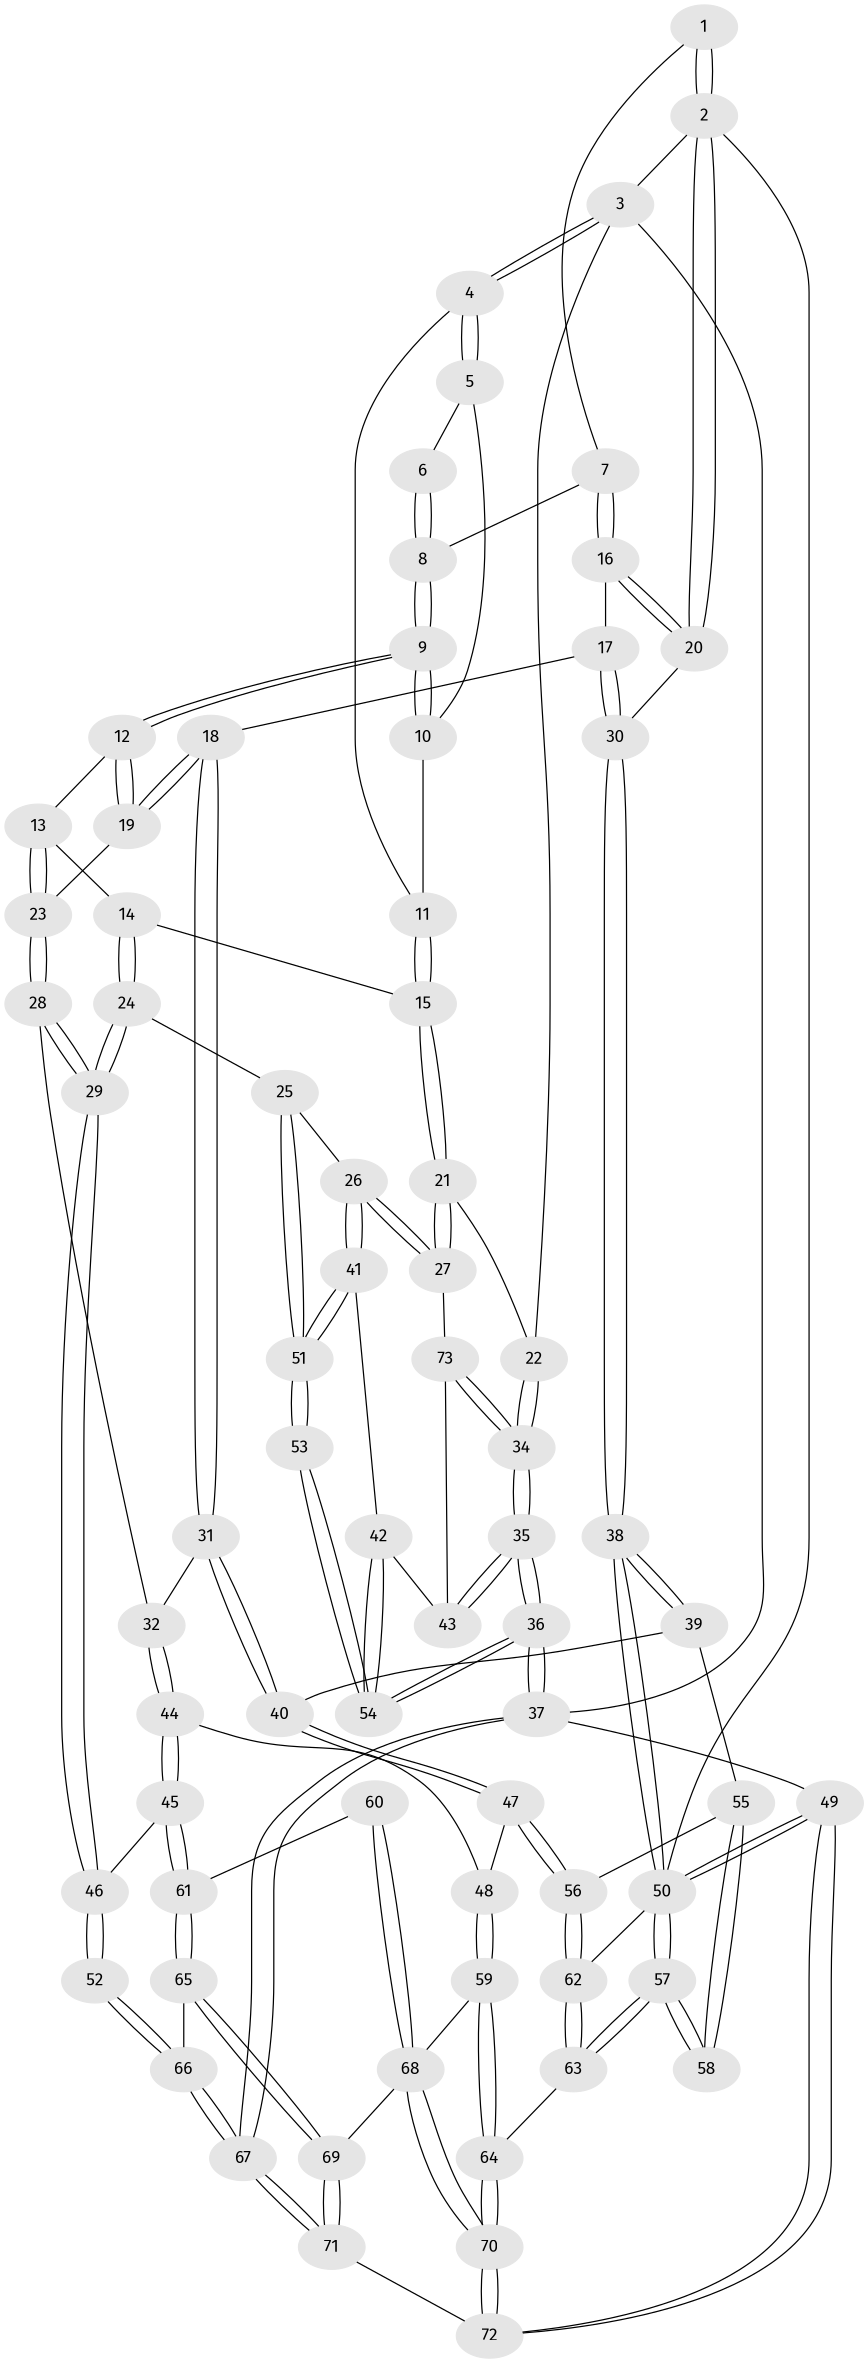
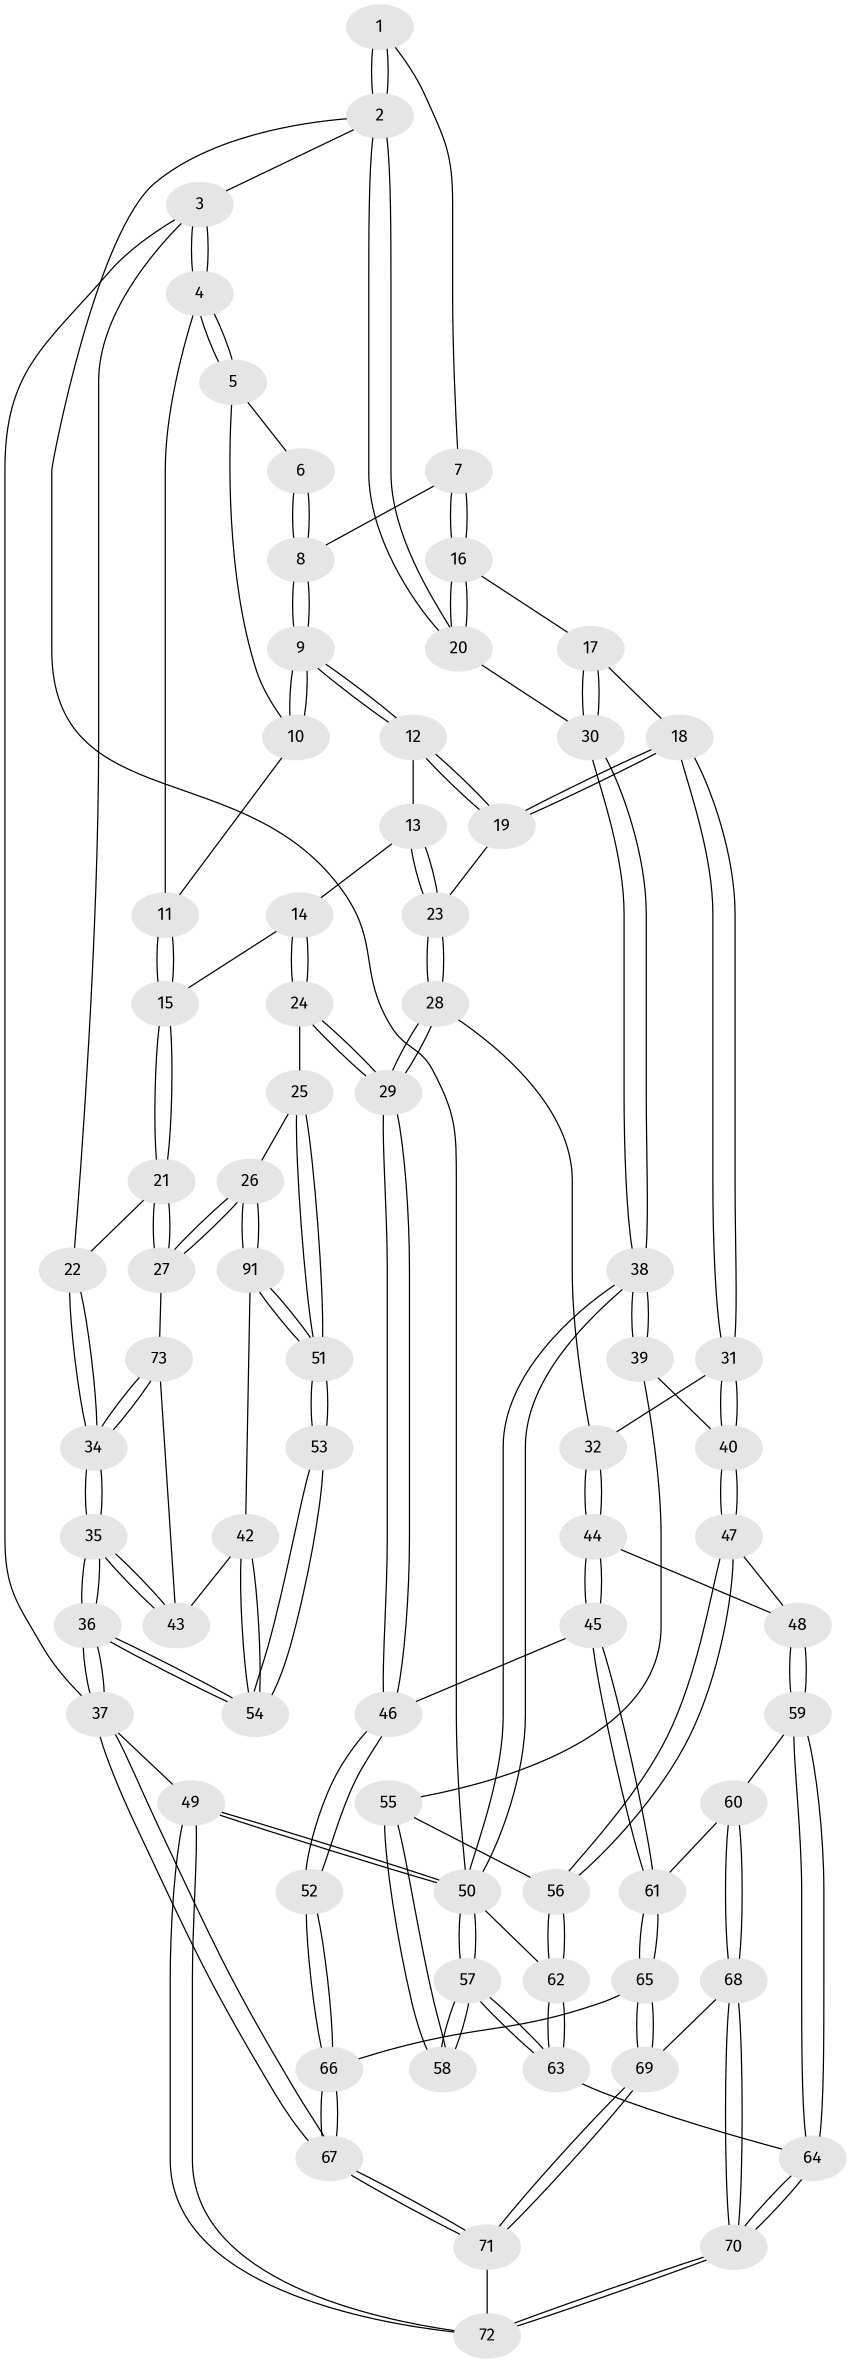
  graph {
    fontname="Fira Sans"
    node [color=gray90 fontname="Fira Sans" style=filled]
    edge [fontname="Fira Sans"]
    1
    2
    7
    3
    20
    50
    8
    16
    4
    22
    37
    30
    49
    72
    5
    11
    34
    67
    6
    10
    15
    9
    17
    12
    13
    19
    21
    14
    23
    24
    28
    25
    29
    27
    18
    31
    38
    32
    40
    n40 [label=73]
    35
    26
    51
    46
-   41
+   41 [label=91]
    53
    42
    43
    44
    52
    39
    47
    45
    48
    36
    54
    71
    55
    57
    62
    56
    58
    61
    59
    65
    66
    60
    64
    63
    68
    70
    69
    1 -- 2
    1 -- 2
    1 -- 7
    2 -- 3
    2 -- 20
    2 -- 20
    2 -- 50
    7 -- 8
    7 -- 16
    7 -- 16
    3 -- 4
    3 -- 4
    3 -- 22
    3 -- 37
    20 -- 30
    50 -- 57
    50 -- 57
    50 -- 62
    8 -- 9
    8 -- 9
    16 -- 20
    16 -- 20
    16 -- 17
    4 -- 5
    4 -- 5
    4 -- 11
    22 -- 34
    22 -- 34
    37 -- 49
    37 -- 67
    37 -- 67
    30 -- 38
    30 -- 38
    49 -- 50
    49 -- 50
    49 -- 72
    49 -- 72
    5 -- 6
    5 -- 10
    11 -- 15
    11 -- 15
    34 -- 35
    34 -- 35
    67 -- 71
    67 -- 71
    6 -- 8
    6 -- 8
    10 -- 11
    15 -- 21
    15 -- 21
    9 -- 10
    9 -- 10
    9 -- 12
    9 -- 12
    17 -- 30
    17 -- 30
    17 -- 18
    12 -- 13
    12 -- 19
    12 -- 19
    13 -- 14
    13 -- 23
    13 -- 23
    19 -- 23
    21 -- 22
    21 -- 27
    21 -- 27
    14 -- 15
    14 -- 24
    14 -- 24
    23 -- 28
    23 -- 28
    24 -- 25
    24 -- 29
    24 -- 29
    28 -- 29
    28 -- 29
    28 -- 32
    25 -- 26
    25 -- 51
    25 -- 51
    29 -- 46
    29 -- 46
    27 -- n40
    18 -- 19
    18 -- 19
    18 -- 31
    18 -- 31
    31 -- 32
    31 -- 40
    31 -- 40
    38 -- 50
    38 -- 50
    38 -- 39
    38 -- 39
    32 -- 44
    32 -- 44
    40 -- 47
    40 -- 47
    n40 -- 34
    n40 -- 34
    n40 -- 43
    35 -- 43
    35 -- 43
    35 -- 36
    35 -- 36
    26 -- 27
    26 -- 27
    26 -- 41
    26 -- 41
    51 -- 53
    51 -- 53
    46 -- 52
    46 -- 52
    41 -- 51
    41 -- 51
    41 -- 42
    53 -- 54
    53 -- 54
    42 -- 43
    42 -- 54
    42 -- 54
    44 -- 45
    44 -- 45
    44 -- 48
    52 -- 66
    52 -- 66
    39 -- 40
    39 -- 55
    47 -- 48
    47 -- 56
    47 -- 56
    45 -- 46
    45 -- 61
    45 -- 61
    48 -- 59
    48 -- 59
    36 -- 37
    36 -- 37
    36 -- 54
    36 -- 54
    71 -- 72
    55 -- 56
    55 -- 58
    55 -- 58
    57 -- 58
    57 -- 58
    57 -- 63
    57 -- 63
    62 -- 63
    62 -- 63
    56 -- 62
    56 -- 62
    61 -- 65
    61 -- 65
-   59 -- 68
+   59 -- 60
    59 -- 64
    59 -- 64
    65 -- 66
    65 -- 69
    65 -- 69
    66 -- 67
    66 -- 67
    60 -- 61
    60 -- 68
    60 -- 68
    64 -- 70
    64 -- 70
    63 -- 64
    68 -- 70
    68 -- 70
    68 -- 69
    70 -- 72
    70 -- 72
    69 -- 71
    69 -- 71
  }
